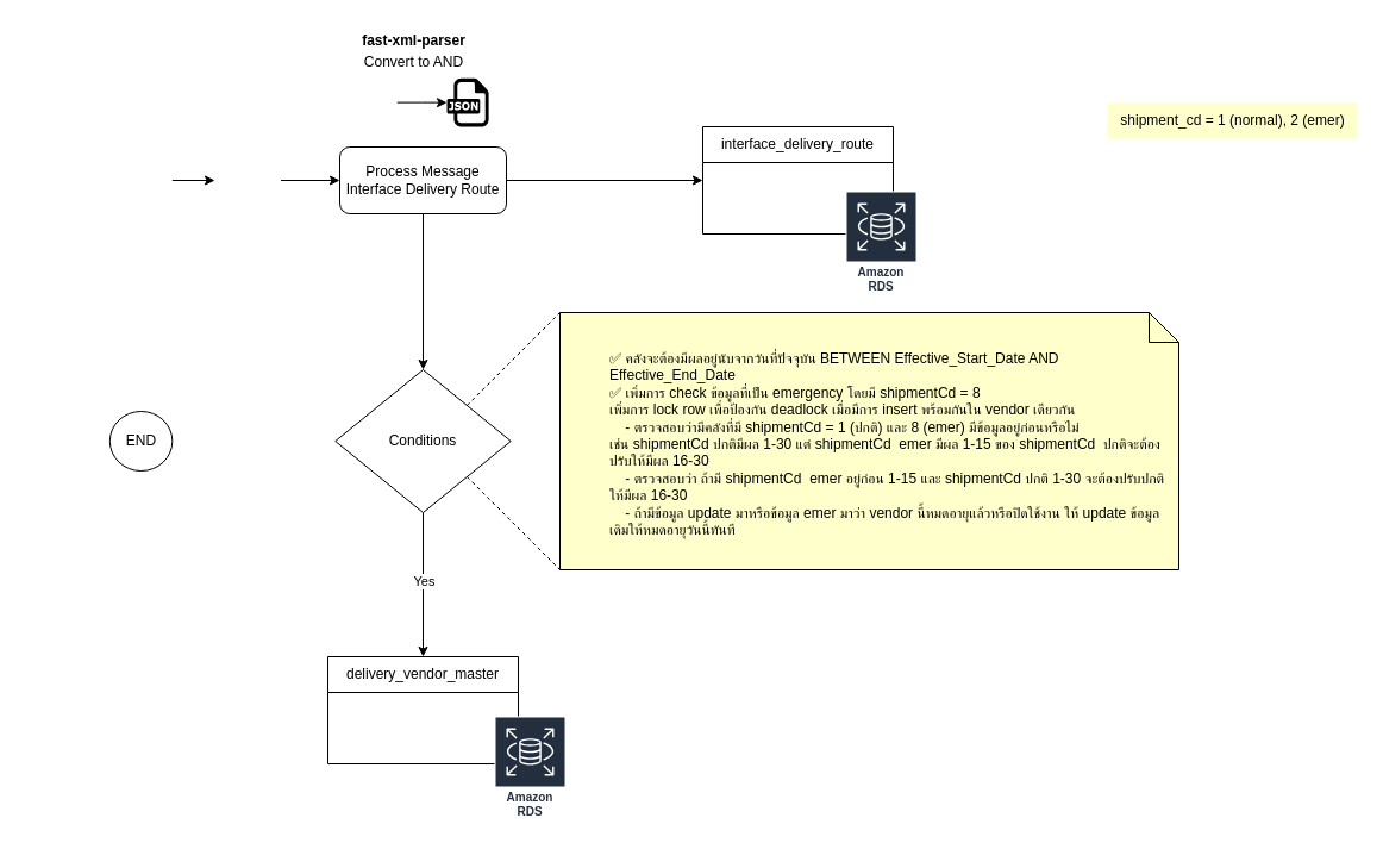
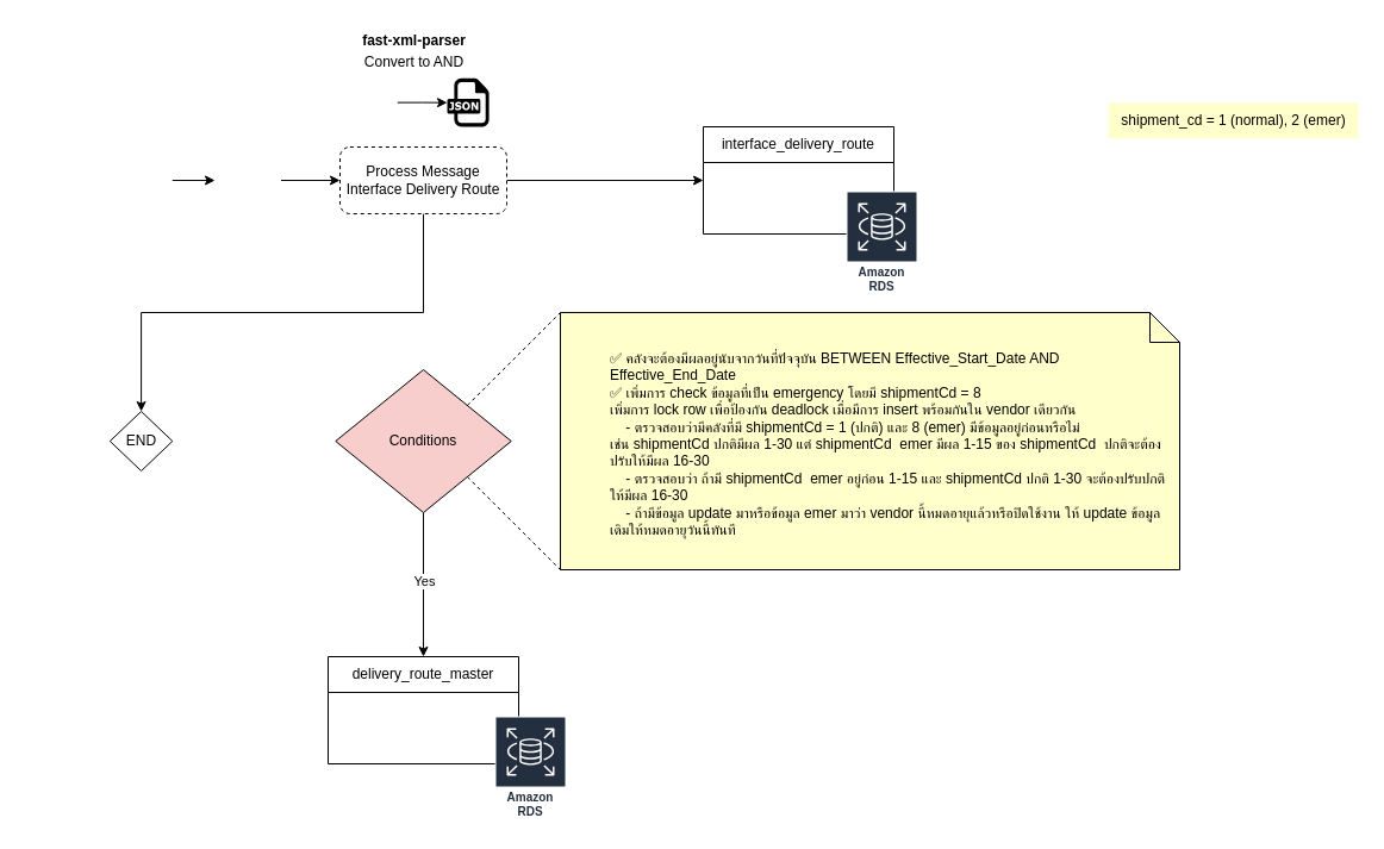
  <mxCell id="0" />
  <mxCell id="1" parent="0" />
  <mxCell id="2" style="edgeStyle=orthogonalEdgeStyle;rounded=0;orthogonalLoop=1;jettySize=auto;html=1;exitX=1;exitY=0.5;exitDx=0;exitDy=0;entryX=0;entryY=0.5;entryDx=0;entryDy=0;" parent="1" source="3" target="5" edge="1"><mxGeometry relative="1" as="geometry" /></mxCell>
  <mxCell id="3" value="" style="shape=image;verticalLabelPosition=bottom;labelBackgroundColor=default;verticalAlign=top;aspect=fixed;imageAspect=0;image=https://www.meshiq.com/wp-content/uploads/rabbitmq.png;" parent="1" vertex="1"><mxGeometry x="20" y="116" width="124.33" height="70" as="geometry" /></mxCell>
  <mxCell id="4" style="edgeStyle=orthogonalEdgeStyle;rounded=0;orthogonalLoop=1;jettySize=auto;html=1;exitX=1;exitY=0.5;exitDx=0;exitDy=0;entryX=0;entryY=0.5;entryDx=0;entryDy=0;" parent="1" source="5" target="8" edge="1"><mxGeometry relative="1" as="geometry" /></mxCell>
  <mxCell id="5" value="" style="shape=image;html=1;verticalAlign=top;verticalLabelPosition=bottom;labelBackgroundColor=#ffffff;imageAspect=0;aspect=fixed;image=https://cdn1.iconfinder.com/data/icons/hawcons/32/699613-icon-102-document-file-xml-128.png" parent="1" vertex="1"><mxGeometry x="180" y="123.25" width="55.5" height="55.5" as="geometry" /></mxCell>
  <mxCell id="6" style="edgeStyle=orthogonalEdgeStyle;rounded=0;orthogonalLoop=1;jettySize=auto;html=1;exitX=1;exitY=0.5;exitDx=0;exitDy=0;entryX=0;entryY=0.5;entryDx=0;entryDy=0;" parent="1" source="8" target="13" edge="1"><mxGeometry relative="1" as="geometry" /></mxCell>
- <mxCell id="7" style="edgeStyle=orthogonalEdgeStyle;rounded=0;orthogonalLoop=1;jettySize=auto;html=1;exitX=0.5;exitY=1;exitDx=0;exitDy=0;entryX=0.5;entryY=0;entryDx=0;entryDy=0;" parent="1" source="8" target="12" edge="1"><mxGeometry relative="1" as="geometry" /></mxCell>
- <mxCell id="8" value="Process Message Interface Delivery Route" style="rounded=1;whiteSpace=wrap;html=1;fontSize=12;glass=0;strokeWidth=1;shadow=0;" parent="1" vertex="1"><mxGeometry x="285" y="123" width="140" height="56" as="geometry" /></mxCell>
+ <mxCell id="7" style="edgeStyle=orthogonalEdgeStyle;rounded=0;orthogonalLoop=1;jettySize=auto;html=1;exitX=0.5;exitY=1;exitDx=0;exitDy=0;" parent="1" source="8" target="24" edge="1"><mxGeometry relative="1" as="geometry" /></mxCell>
+ <mxCell id="8" value="Process Message Interface Delivery Route" style="rounded=1;whiteSpace=wrap;html=1;fontSize=12;glass=0;strokeWidth=1;shadow=0;dashed=1;" parent="1" vertex="1"><mxGeometry x="285" y="123" width="140" height="56" as="geometry" /></mxCell>
  <mxCell id="9" value="" style="dashed=0;outlineConnect=0;html=1;align=center;labelPosition=center;verticalLabelPosition=bottom;verticalAlign=top;shape=mxgraph.weblogos.json" parent="1" vertex="1"><mxGeometry x="375" y="65.28" width="35.1" height="40.72" as="geometry" /></mxCell>
  <mxCell id="10" style="edgeStyle=orthogonalEdgeStyle;rounded=0;orthogonalLoop=1;jettySize=auto;html=1;exitX=0.5;exitY=1;exitDx=0;exitDy=0;entryX=0.5;entryY=0;entryDx=0;entryDy=0;" parent="1" source="12" target="15" edge="1"><mxGeometry relative="1" as="geometry" /></mxCell>
  <mxCell id="11" value="Yes" style="edgeLabel;html=1;align=center;verticalAlign=middle;resizable=0;points=[];" parent="10" vertex="1" connectable="0"><mxGeometry x="-0.058" relative="1" as="geometry"><mxPoint as="offset" /></mxGeometry></mxCell>
- <mxCell id="12" value="Conditions" style="rhombus;whiteSpace=wrap;html=1;" parent="1" vertex="1"><mxGeometry x="281.25" y="310" width="147.5" height="120" as="geometry" /></mxCell>
+ <mxCell id="12" value="Conditions" style="rhombus;whiteSpace=wrap;html=1;fillColor=#f8cecc;" parent="1" vertex="1"><mxGeometry x="281.25" y="310" width="147.5" height="120" as="geometry" /></mxCell>
  <mxCell id="13" value="interface_delivery_route" style="swimlane;fontStyle=0;childLayout=stackLayout;horizontal=1;startSize=30;horizontalStack=0;resizeParent=1;resizeParentMax=0;resizeLast=0;collapsible=1;marginBottom=0;whiteSpace=wrap;html=1;" parent="1" vertex="1"><mxGeometry x="590" y="106" width="160" height="90" as="geometry" /></mxCell>
  <mxCell id="14" value="" style="group" parent="1" vertex="1" connectable="0"><mxGeometry x="275" y="551" width="200" height="140" as="geometry" /></mxCell>
- <mxCell id="15" value="delivery_vendor_master" style="swimlane;fontStyle=0;childLayout=stackLayout;horizontal=1;startSize=30;horizontalStack=0;resizeParent=1;resizeParentMax=0;resizeLast=0;collapsible=1;marginBottom=0;whiteSpace=wrap;html=1;" parent="14" vertex="1"><mxGeometry width="160" height="90" as="geometry" /></mxCell>
+ <mxCell id="15" value="delivery_route_master" style="swimlane;fontStyle=0;childLayout=stackLayout;horizontal=1;startSize=30;horizontalStack=0;resizeParent=1;resizeParentMax=0;resizeLast=0;collapsible=1;marginBottom=0;whiteSpace=wrap;html=1;" parent="14" vertex="1"><mxGeometry width="160" height="90" as="geometry" /></mxCell>
  <mxCell id="16" value="Amazon RDS" style="sketch=0;outlineConnect=0;fontColor=#232F3E;gradientColor=none;strokeColor=#ffffff;fillColor=#232F3E;dashed=0;verticalLabelPosition=middle;verticalAlign=bottom;align=center;html=1;whiteSpace=wrap;fontSize=10;fontStyle=1;spacing=3;shape=mxgraph.aws4.productIcon;prIcon=mxgraph.aws4.rds;" parent="14" vertex="1"><mxGeometry x="140" y="50" width="60" height="90" as="geometry" /></mxCell>
  <mxCell id="17" style="edgeStyle=orthogonalEdgeStyle;rounded=0;orthogonalLoop=1;jettySize=auto;html=1;exitX=1;exitY=0.5;exitDx=0;exitDy=0;" parent="1" source="18" target="9" edge="1"><mxGeometry relative="1" as="geometry" /></mxCell>
  <mxCell id="18" value="" style="shape=image;html=1;verticalAlign=top;verticalLabelPosition=bottom;labelBackgroundColor=#ffffff;imageAspect=0;aspect=fixed;image=https://cdn1.iconfinder.com/data/icons/hawcons/32/699613-icon-102-document-file-xml-128.png" parent="1" vertex="1"><mxGeometry x="295" y="66.53" width="38.22" height="38.22" as="geometry" /></mxCell>
  <mxCell id="19" value="Convert to AND" style="text;html=1;align=center;verticalAlign=middle;whiteSpace=wrap;rounded=0;" parent="1" vertex="1"><mxGeometry x="270" y="36.53" width="155" height="30" as="geometry" /></mxCell>
  <mxCell id="20" value="Amazon RDS" style="sketch=0;outlineConnect=0;fontColor=#232F3E;gradientColor=none;strokeColor=#ffffff;fillColor=#232F3E;dashed=0;verticalLabelPosition=middle;verticalAlign=bottom;align=center;html=1;whiteSpace=wrap;fontSize=10;fontStyle=1;spacing=3;shape=mxgraph.aws4.productIcon;prIcon=mxgraph.aws4.rds;" parent="1" vertex="1"><mxGeometry x="710" y="160" width="60" height="90" as="geometry" /></mxCell>
  <mxCell id="21" value="&lt;b&gt;fast-xml-parser&lt;/b&gt;" style="text;whiteSpace=wrap;html=1;align=center;" parent="1" vertex="1"><mxGeometry x="300.05" y="20" width="94.95" height="25" as="geometry" /></mxCell>
  <mxCell id="22" value="shipment_cd = 1 (normal), 2 (emer)" style="text;html=1;align=center;verticalAlign=middle;resizable=0;points=[];autosize=1;strokeColor=none;fillColor=#FFFFCC;" parent="1" vertex="1"><mxGeometry x="930" y="86" width="210" height="30" as="geometry" /></mxCell>
  <mxCell id="23" value="&lt;blockquote style=&quot;margin: 0 0 0 40px; border: none; padding: 0px;&quot;&gt;&lt;div&gt;✅ คลังจะต้องมีผลอยู่นับจากวันที่ปัจจุบัน BETWEEN Effective_Start_Date AND Effective_End_Date&lt;/div&gt;&lt;div&gt;✅ เพิ่มการ check ข้อมูลที่เป็น emergency โดยมี shipmentCd = 8&lt;/div&gt;&lt;div&gt;เพิ่มการ lock row เพื่อป้องกัน deadlock เมื่อมีการ insert พร้อมกันใน vendor เดียวกัน&lt;/div&gt;&lt;div&gt;&amp;nbsp; &amp;nbsp; - ตรวจสอบว่ามีคลังที่มี shipmentCd = 1 (ปกติ) และ 8 (emer) มีข้อมูลอยู่ก่อนหรือไม่&lt;/div&gt;&lt;div&gt;เช่น shipmentCd ปกติมีผล 1-30 แต่ shipmentCd&amp;nbsp; emer มีผล 1-15 ของ shipmentCd&amp;nbsp; ปกติจะต้องปรับให้มีผล 16-30&lt;/div&gt;&lt;div&gt;&amp;nbsp; &amp;nbsp; - ตรวจสอบว่า ถ้ามี shipmentCd&amp;nbsp; emer อยู่ก่อน 1-15 และ shipmentCd ปกติ 1-30 จะต้องปรับปกติให้มีผล 16-30&lt;/div&gt;&lt;div&gt;&amp;nbsp; &amp;nbsp; - ถ้ามีข้อมูล update มาหรือข้อมูล emer มาว่า vendor นี้หมดอายุแล้วหรือปิดใช้งาน ให้ update ข้อมูลเดิมให้หมดอายุวันนี้ทันที&lt;/div&gt;&lt;/blockquote&gt;" style="shape=note2;boundedLbl=1;whiteSpace=wrap;html=1;size=25;verticalAlign=top;align=left;fillColor=light-dark(#FFFFCC,var(--ge-dark-color, #121212));" parent="1" vertex="1"><mxGeometry x="470" y="262" width="520" height="216" as="geometry" /></mxCell>
- <mxCell id="24" value="END" style="ellipse;whiteSpace=wrap;html=1;" parent="1" vertex="1"><mxGeometry x="91.83" y="345" width="52.5" height="50" as="geometry" /></mxCell>
+ <mxCell id="24" value="END" style="rhombus;whiteSpace=wrap;html=1;" parent="1" vertex="1"><mxGeometry x="91.83" y="345" width="52.5" height="50" as="geometry" /></mxCell>
  <mxCell id="25" value="" style="endArrow=none;dashed=1;html=1;rounded=0;exitX=1;exitY=0;exitDx=0;exitDy=0;entryX=0;entryY=0;entryDx=0;entryDy=0;entryPerimeter=0;" parent="1" source="12" target="23" edge="1"><mxGeometry width="50" height="50" relative="1" as="geometry"><mxPoint x="610" y="420" as="sourcePoint" /><mxPoint x="660" y="370" as="targetPoint" /></mxGeometry></mxCell>
  <mxCell id="26" value="" style="endArrow=none;dashed=1;html=1;rounded=0;exitX=1;exitY=1;exitDx=0;exitDy=0;entryX=0;entryY=1;entryDx=0;entryDy=0;entryPerimeter=0;" parent="1" source="12" target="23" edge="1"><mxGeometry width="50" height="50" relative="1" as="geometry"><mxPoint x="402" y="350" as="sourcePoint" /><mxPoint x="450" y="290" as="targetPoint" /></mxGeometry></mxCell>
